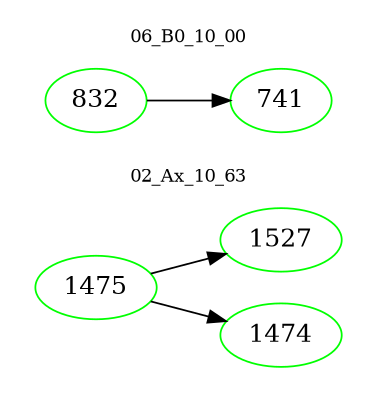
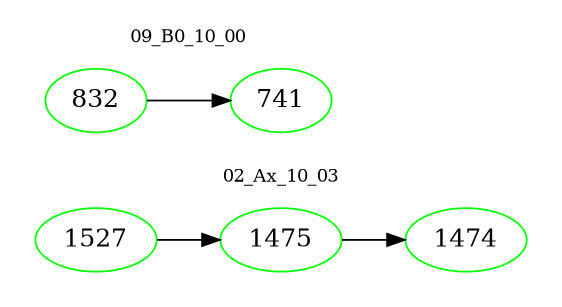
  digraph {
    rankdir=LR
    node [color=green]
    edge [color=black]
    n1 [label=1475]
    n2 [label=1474]
    n3 [label=1527]
    n4 [label=832]
    n5 [label=741]
    subgraph cluster_1 {
      color=white
      fontsize=10
-     label="02_Ax_10_63"
+     label="02_Ax_10_03"
      n1
      n2
      n3
    }
    subgraph cluster_2 {
      color=white
      fontsize=10
-     label="06_B0_10_00"
+     label="09_B0_10_00"
      n4
      n5
    }
    n1 -> n2
-   n1 -> n3
+   n3 -> n1
    n4 -> n5
  }
